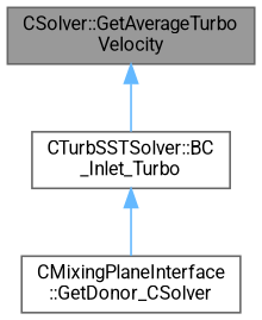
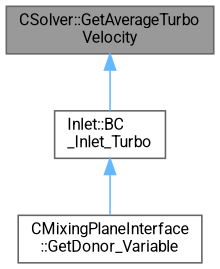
  digraph {
    fontname=Roboto
    rankdir=TB
    node [color=grey40 fillcolor=white fontname=Roboto fontsize=10 shape=box style=filled]
    edge [color=steelblue1 dir=back fontname=Roboto fontsize=10 labelfontname=Helvetica labelfontsize=10 style=solid]
    n1 [color=gray40 fillcolor=grey60 fontcolor=black height=0.2 label="CSolver::GetAverageTurbo\lVelocity" width=0.4]
-   n2 [height=0.2 label="CTurbSSTSolver::BC\l_Inlet_Turbo" width=0.4]
-   n3 [height=0.2 label="CMixingPlaneInterface\l::GetDonor_CSolver" width=0.4]
+   n2 [height=0.2 label="Inlet::BC\l_Inlet_Turbo" width=0.4]
+   n3 [height=0.2 label="CMixingPlaneInterface\l::GetDonor_Variable" width=0.4]
    n1 -> n2
    n2 -> n3
  }
